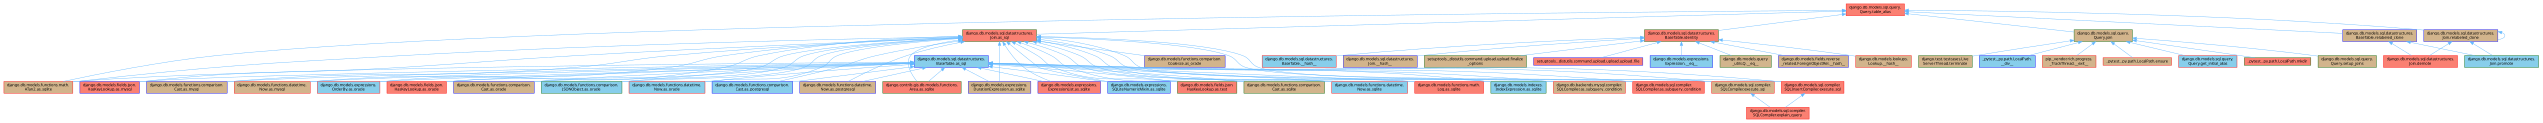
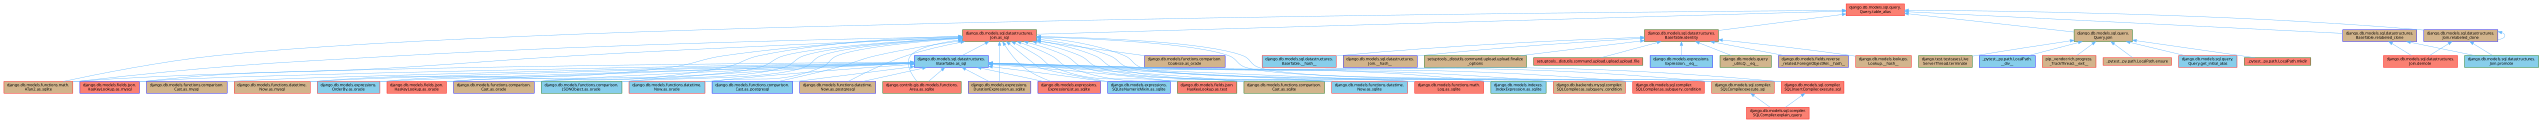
  digraph {
    fontname="Noto Sans"
    rankdir=TB
    node [color=red fillcolor=tan fontname="Noto Sans" fontsize=10 shape=box style=filled]
    edge [color=steelblue1 dir=back fontname="Noto Sans" fontsize=10 labelfontname=Helvetica labelfontsize=10 style=solid]
    n1 [fillcolor=salmon fontcolor=black height=0.2 label="django.db.models.sql.query.\lQuery.table_alias" width=0.4]
    n2 [color=darkgreen fillcolor=salmon height=0.2 label="django.db.models.sql.datastructures.\lJoin.as_sql" width=0.4]
    n3 [color=darkgreen fillcolor=salmon height=0.2 label="django.db.models.sql.datastructures.\lBaseTable.identity" width=0.4]
    n4 [color=darkgreen height=0.2 label="django.db.models.sql.query.\lQuery.join" width=0.4]
    n5 [color=blue height=0.2 label="django.db.models.sql.datastructures.\lBaseTable.relabeled_clone" width=0.4]
    n6 [color=blue height=0.2 label="django.db.models.sql.datastructures.\lJoin.relabeled_clone" width=0.4]
    n7 [height=0.2 label="django.db.models.functions.math.\lATan2.as_sqlite" width=0.4]
    n8 [color=blue fillcolor=skyblue height=0.2 label="django.db.models.sql.datastructures.\lBaseTable.as_sql" width=0.4]
    n9 [color=blue fillcolor=salmon height=0.2 label="django.db.models.fields.json.\lHasKeyLookup.as_mysql" width=0.4]
    n10 [color=blue height=0.2 label="django.db.models.functions.comparison.\lCast.as_mysql" width=0.4]
    n11 [height=0.2 label="django.db.models.functions.datetime.\lNow.as_mysql" width=0.4]
    n12 [fillcolor=skyblue height=0.2 label="django.db.models.expressions.\lOrderBy.as_oracle" width=0.4]
    n13 [fillcolor=salmon height=0.2 label="django.db.models.fields.json.\lHasKeyLookup.as_oracle" width=0.4]
    n14 [color=blue height=0.2 label="django.db.models.functions.comparison.\lCast.as_oracle" width=0.4]
    n15 [color=darkgreen fillcolor=skyblue height=0.2 label="django.db.models.functions.comparison.\lJSONObject.as_oracle" width=0.4]
    n16 [fillcolor=skyblue height=0.2 label="django.db.models.functions.datetime.\lNow.as_oracle" width=0.4]
    n17 [color=blue fillcolor=skyblue height=0.2 label="django.db.models.functions.comparison.\lCast.as_postgresql" width=0.4]
    n18 [color=blue height=0.2 label="django.db.models.functions.datetime.\lNow.as_postgresql" width=0.4]
    n19 [color=darkgreen fillcolor=salmon height=0.2 label="django.contrib.gis.db.models.functions.\lArea.as_sqlite" width=0.4]
    n20 [color=blue height=0.2 label="django.db.models.expressions.\lDurationExpression.as_sqlite" width=0.4]
    n21 [color=blue fillcolor=salmon height=0.2 label="django.db.models.expressions.\lExpressionList.as_sqlite" width=0.4]
    n22 [color=blue fillcolor=skyblue height=0.2 label="django.db.models.expressions.\lSQLiteNumericMixin.as_sqlite" width=0.4]
    n23 [color=darkgreen fillcolor=salmon height=0.2 label="django.db.models.fields.json.\lHasKeyLookup.as_test" width=0.4]
    n24 [color=darkgreen height=0.2 label="django.db.models.functions.comparison.\lCast.as_sqlite" width=0.4]
    n25 [fillcolor=skyblue height=0.2 label="django.db.models.functions.datetime.\lNow.as_sqlite" width=0.4]
    n26 [fillcolor=salmon height=0.2 label="django.db.models.functions.math.\lLog.as_sqlite" width=0.4]
    n27 [color=darkgreen fillcolor=skyblue height=0.2 label="django.db.models.indexes.\lIndexExpression.as_sqlite" width=0.4]
    n28 [height=0.2 label="django.db.backends.mysql.compiler.\lSQLCompiler.as_subquery_condition" width=0.4]
    n29 [fillcolor=salmon height=0.2 label="django.db.models.sql.compiler.\lSQLCompiler.as_subquery_condition" width=0.4]
    n30 [height=0.2 label="django.db.models.sql.compiler.\lSQLCompiler.execute_sql" width=0.4]
    n31 [fillcolor=salmon height=0.2 label="django.db.models.sql.compiler.\lSQLInsertCompiler.execute_sql" width=0.4]
    n32 [color=blue height=0.2 label="django.db.models.functions.comparison.\lCoalesce.as_oracle" width=0.4]
    n33 [color=blue fillcolor=skyblue height=0.2 label="django.db.models.expressions.\lExpression.__eq__" width=0.4]
    n34 [color=darkgreen height=0.2 label="django.db.models.query\l_utils.Q.__eq__" width=0.4]
    n35 [color=blue height=0.2 label="django.db.models.fields.reverse\l_related.ForeignObjectRel.__hash__" width=0.4]
    n36 [height=0.2 label="django.db.models.lookups.\lLookup.__hash__" width=0.4]
    n37 [fillcolor=skyblue height=0.2 label="django.db.models.sql.datastructures.\lBaseTable.__hash__" width=0.4]
    n38 [color=blue height=0.2 label="django.db.models.sql.datastructures.\lJoin.__hash__" width=0.4]
    n39 [color=darkgreen height=0.2 label="setuptools._distutils.command.upload.upload.finalize\l_options" width=0.4]
-   n40 [color=blue fillcolor=salmon height=0.2 label="setuptools._distutils.command.upload.upload.upload_file" width=0.4]
+   n40 [color=darkgreen fillcolor=salmon height=0.2 label="setuptools._distutils.command.upload.upload.upload_file" width=0.4]
    n41 [color=blue fillcolor=skyblue height=0.2 label="_pytest._py.path.LocalPath.\l__div__" width=0.4]
    n42 [height=0.2 label="pip._vendor.rich.progress.\l_TrackThread.__exit__" width=0.4]
    n43 [height=0.2 label="_pytest._py.path.LocalPath.ensure" width=0.4]
    n44 [fillcolor=skyblue height=0.2 label="django.db.models.sql.query.\lQuery.get_initial_alias" width=0.4]
    n45 [color=darkgreen fillcolor=salmon height=0.2 label="_pytest._py.path.LocalPath.mkdir" width=0.4]
-   n46 [color=darkgreen height=0.2 label="django.db.models.sql.query.\lQuery.setup_joins" width=0.4]
    n47 [color=darkgreen height=0.2 label="django.test.testcases.Live\lServerThread.terminate" width=0.4]
    n48 [fillcolor=salmon height=0.2 label="django.db.models.sql.datastructures.\lJoin.demote" width=0.4]
    n49 [color=darkgreen fillcolor=skyblue height=0.2 label="django.db.models.sql.datastructures.\lJoin.promote" width=0.4]
    n50 [fillcolor=salmon height=0.2 label="django.db.models.sql.compiler.\lSQLCompiler.explain_query" width=0.4]
    n1 -> n2
    n1 -> n3
    n1 -> n4
    n1 -> n5
    n1 -> n6
    n1 -> n7
    n2 -> n7
    n2 -> n9
-   n2 -> n10
+   n2 -> n8
    n2 -> n11
    n2 -> n12
    n2 -> n13
    n2 -> n14
    n2 -> n15
    n2 -> n16
    n2 -> n17
    n2 -> n18
    n2 -> n19
    n2 -> n20
    n2 -> n21
    n2 -> n22
    n2 -> n23
    n2 -> n24
    n2 -> n25
    n2 -> n26
    n2 -> n27
    n2 -> n28
    n2 -> n29
    n2 -> n30
    n2 -> n31
    n2 -> n32
    n3 -> n33
    n3 -> n34
    n3 -> n35
    n3 -> n36
    n3 -> n37
    n3 -> n38
    n3 -> n39
    n3 -> n40
    n4 -> n41
    n4 -> n42
    n4 -> n43
    n4 -> n44
    n4 -> n45
-   n4 -> n46
    n4 -> n47
    n5 -> n48
    n5 -> n49
    n6 -> n6
    n6 -> n48
    n6 -> n49
    n8 -> n7
    n8 -> n9
    n8 -> n10
    n8 -> n11
    n8 -> n12
    n8 -> n13
    n8 -> n14
    n8 -> n15
    n8 -> n16
    n8 -> n17
    n8 -> n18
    n8 -> n19
    n8 -> n20
    n8 -> n21
    n8 -> n22
    n8 -> n23
    n8 -> n24
    n8 -> n25
    n8 -> n26
    n8 -> n27
    n8 -> n28
    n8 -> n29
    n8 -> n30
    n8 -> n31
    n30 -> n50
    n31 -> n50
  }
